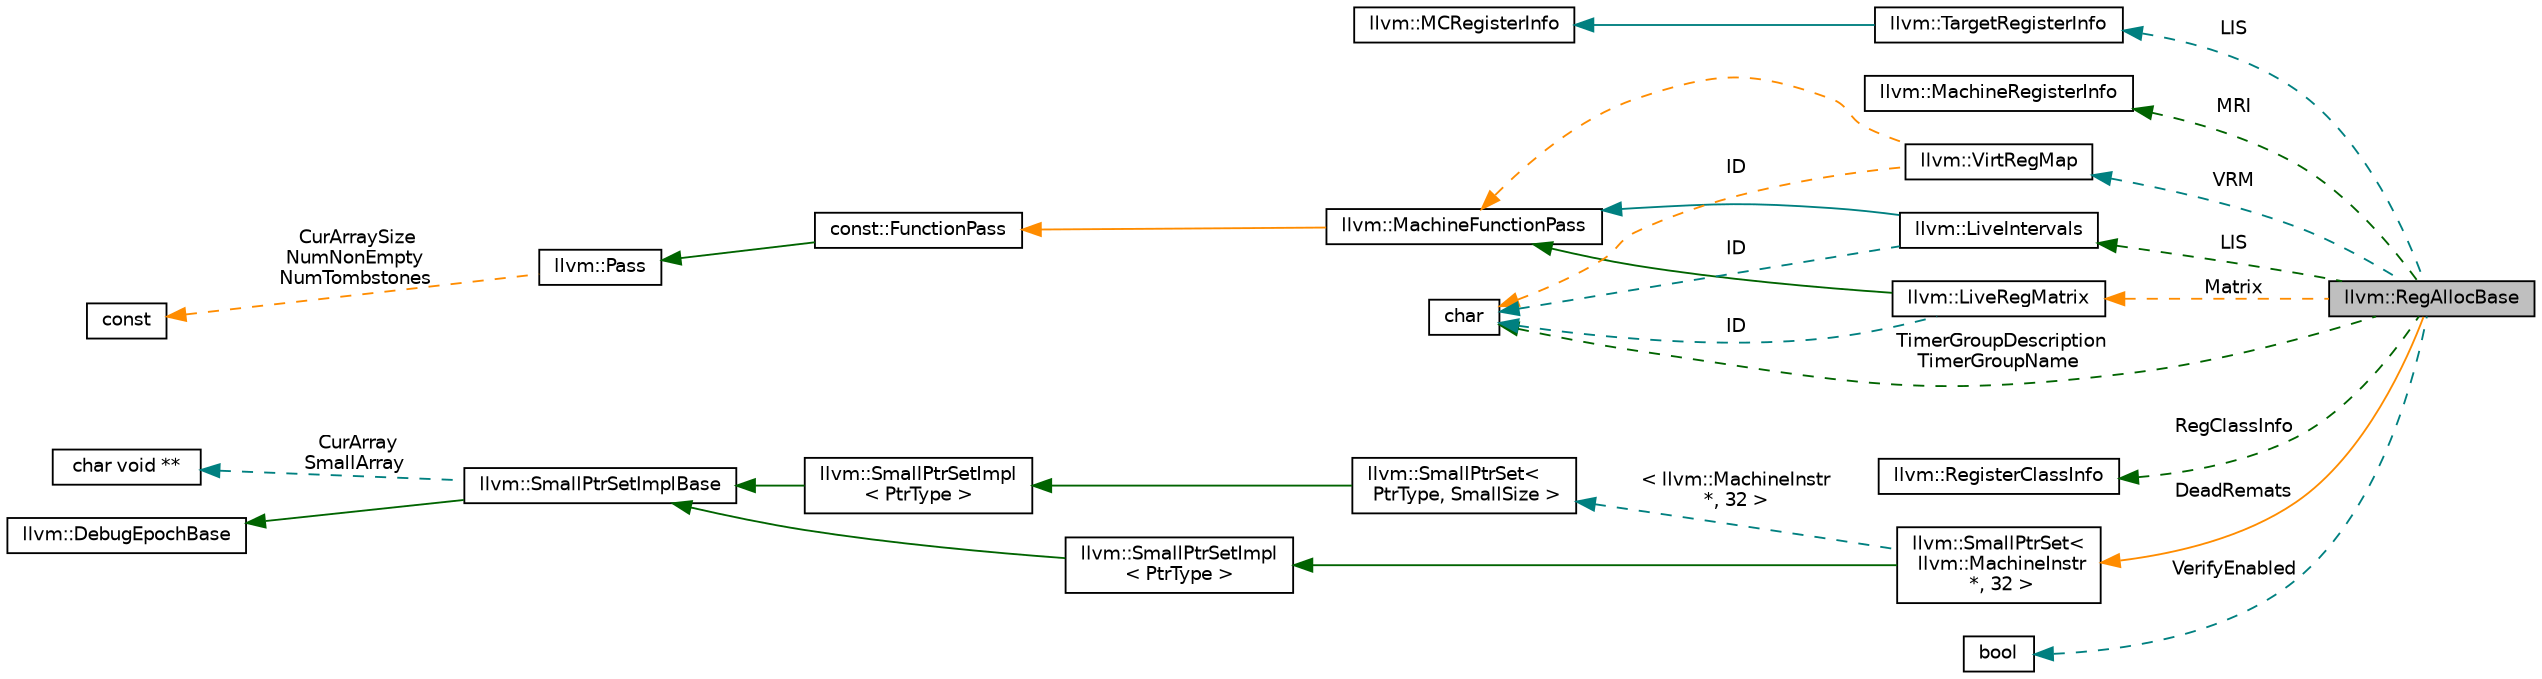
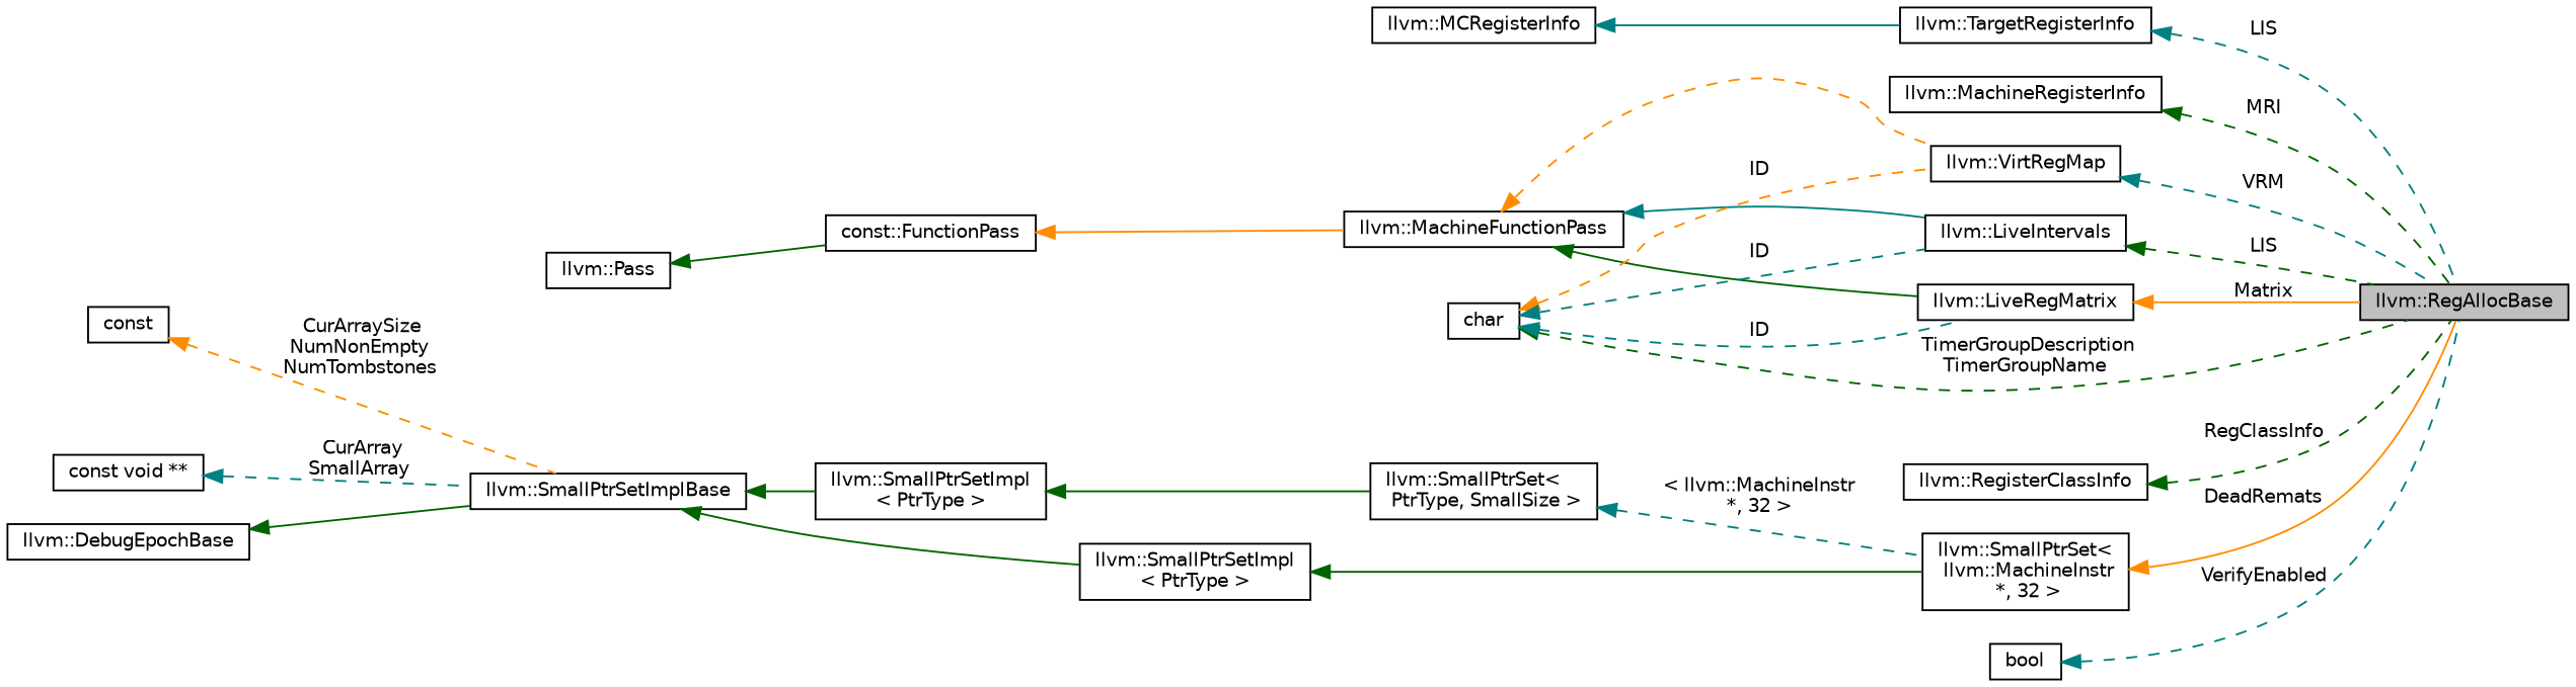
  digraph {
    rankdir=LR
    node [color=black fontname=Helvetica fontsize=10 shape=box]
    edge [color=darkgreen dir=back fontname=Helvetica fontsize=10 labelfontname=Helvetica labelfontsize=10 style=dashed]
    n1 [fillcolor=grey75 fontcolor=black height=0.2 label="llvm::RegAllocBase" style=filled width=0.4]
    n2 [height=0.2 label="llvm::TargetRegisterInfo" width=0.4]
    n3 [height=0.2 label="llvm::MCRegisterInfo" width=0.4]
    n4 [height=0.2 label="llvm::MachineRegisterInfo" width=0.4]
    n5 [height=0.2 label="llvm::VirtRegMap" width=0.4]
    n6 [height=0.2 label="llvm::MachineFunctionPass" width=0.4]
    n7 [height=0.2 label="llvm::LiveIntervals" width=0.4]
    n8 [height=0.2 label="llvm::LiveRegMatrix" width=0.4]
    n9 [height=0.2 label="const::FunctionPass" width=0.4]
    n10 [height=0.2 label="llvm::Pass" width=0.4]
    n11 [height=0.2 label=char width=0.4]
    n12 [height=0.2 label="llvm::RegisterClassInfo" width=0.4]
    n13 [height=0.2 label="llvm::SmallPtrSet\<\l llvm::MachineInstr\l *, 32 \>" width=0.4]
    n14 [height=0.2 label="llvm::SmallPtrSetImpl\l\< PtrType \>" width=0.4]
    n15 [height=0.2 label="llvm::SmallPtrSetImplBase" width=0.4]
    n16 [height=0.2 label="llvm::SmallPtrSetImpl\l\< PtrType \>" width=0.4]
    n17 [height=0.2 label="llvm::SmallPtrSet\<\l PtrType, SmallSize \>" width=0.4]
    n18 [height=0.2 label="llvm::DebugEpochBase" width=0.4]
-   n19 [height=0.2 label="char void **" width=0.4]
+   n19 [height=0.2 label="const void **" width=0.4]
    n20 [height=0.2 label=const width=0.4]
    n21 [height=0.2 label=bool width=0.4]
    n2 -> n1 [color=teal label=" LIS"]
    n3 -> n2 [color=teal style=solid]
    n4 -> n1 [label=" MRI"]
    n5 -> n1 [color=teal label=" VRM"]
    n6 -> n5 [color=darkorange]
    n6 -> n7 [color=teal style=solid]
    n6 -> n8 [style=solid]
    n7 -> n1 [label=" LIS"]
-   n8 -> n1 [color=darkorange label=" Matrix"]
+   n8 -> n1 [color=darkorange label=" Matrix" style=solid]
    n9 -> n6 [color=darkorange style=solid]
    n10 -> n9 [style=solid]
    n11 -> n1 [label=" TimerGroupDescription\nTimerGroupName"]
    n11 -> n5 [color=darkorange label=" ID"]
    n11 -> n7 [color=teal label=" ID"]
    n11 -> n8 [color=teal label=" ID"]
    n12 -> n1 [label=" RegClassInfo"]
    n13 -> n1 [color=darkorange label=" DeadRemats" style=solid]
    n14 -> n13 [style=solid]
    n15 -> n14 [style=solid]
    n15 -> n16 [style=solid]
    n16 -> n17 [style=solid]
    n17 -> n13 [color=teal label=" \< llvm::MachineInstr\l *, 32 \>"]
    n18 -> n15 [style=solid]
    n19 -> n15 [color=teal label=" CurArray\nSmallArray"]
-   n20 -> n10 [color=darkorange label=" CurArraySize\nNumNonEmpty\nNumTombstones"]
+   n20 -> n15 [color=darkorange label=" CurArraySize\nNumNonEmpty\nNumTombstones"]
    n21 -> n1 [color=teal label=" VerifyEnabled"]
  }
